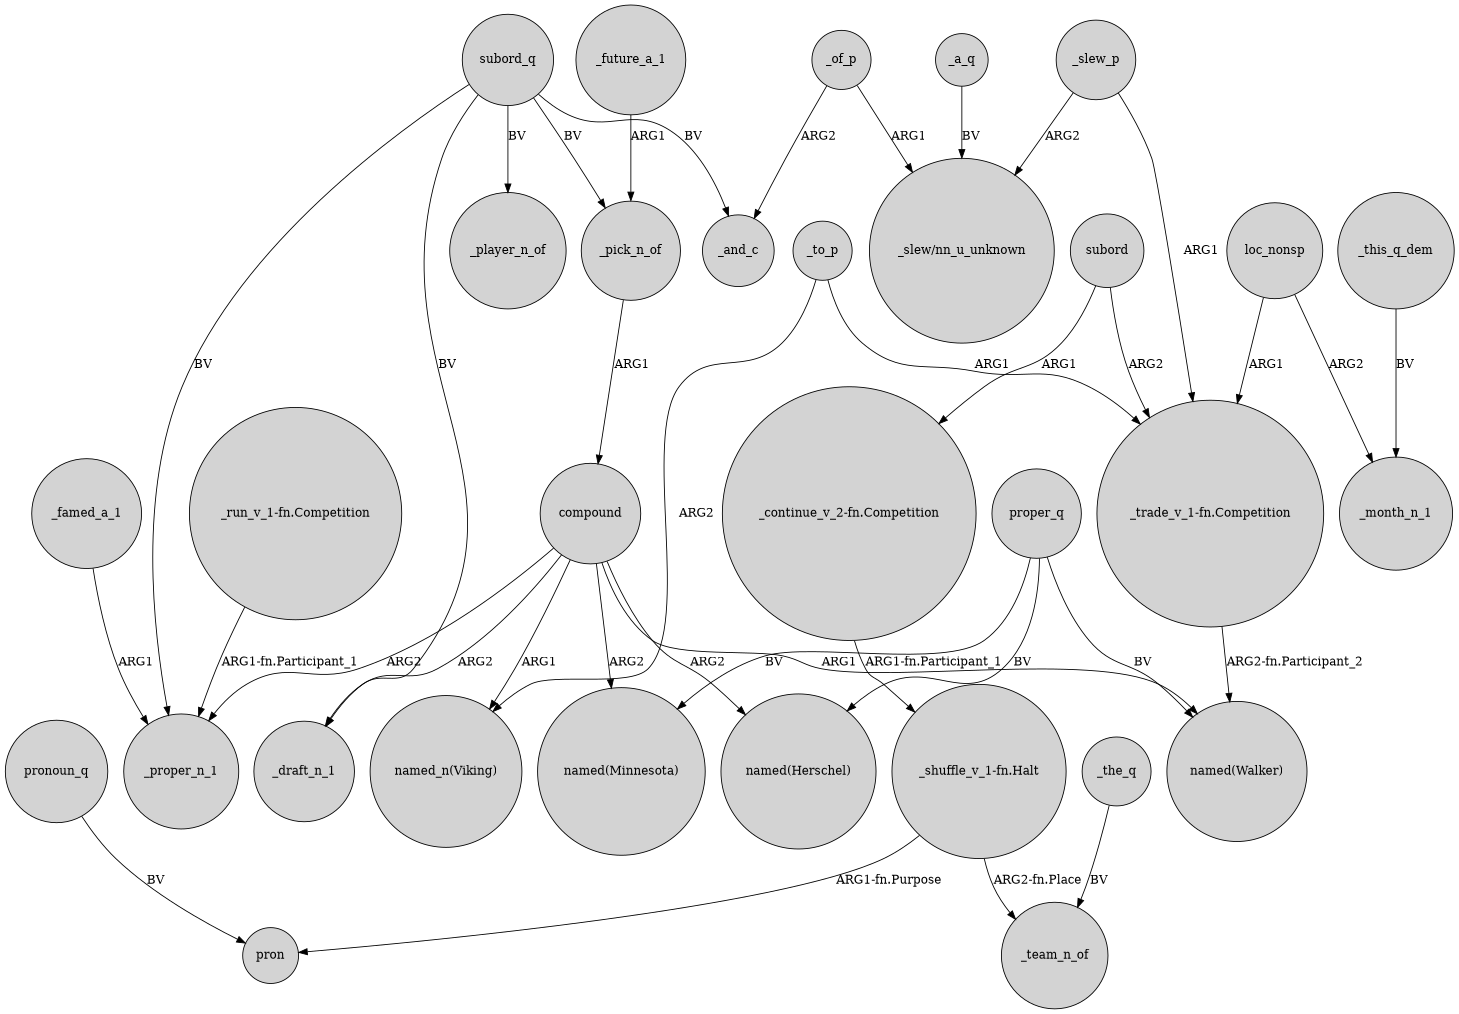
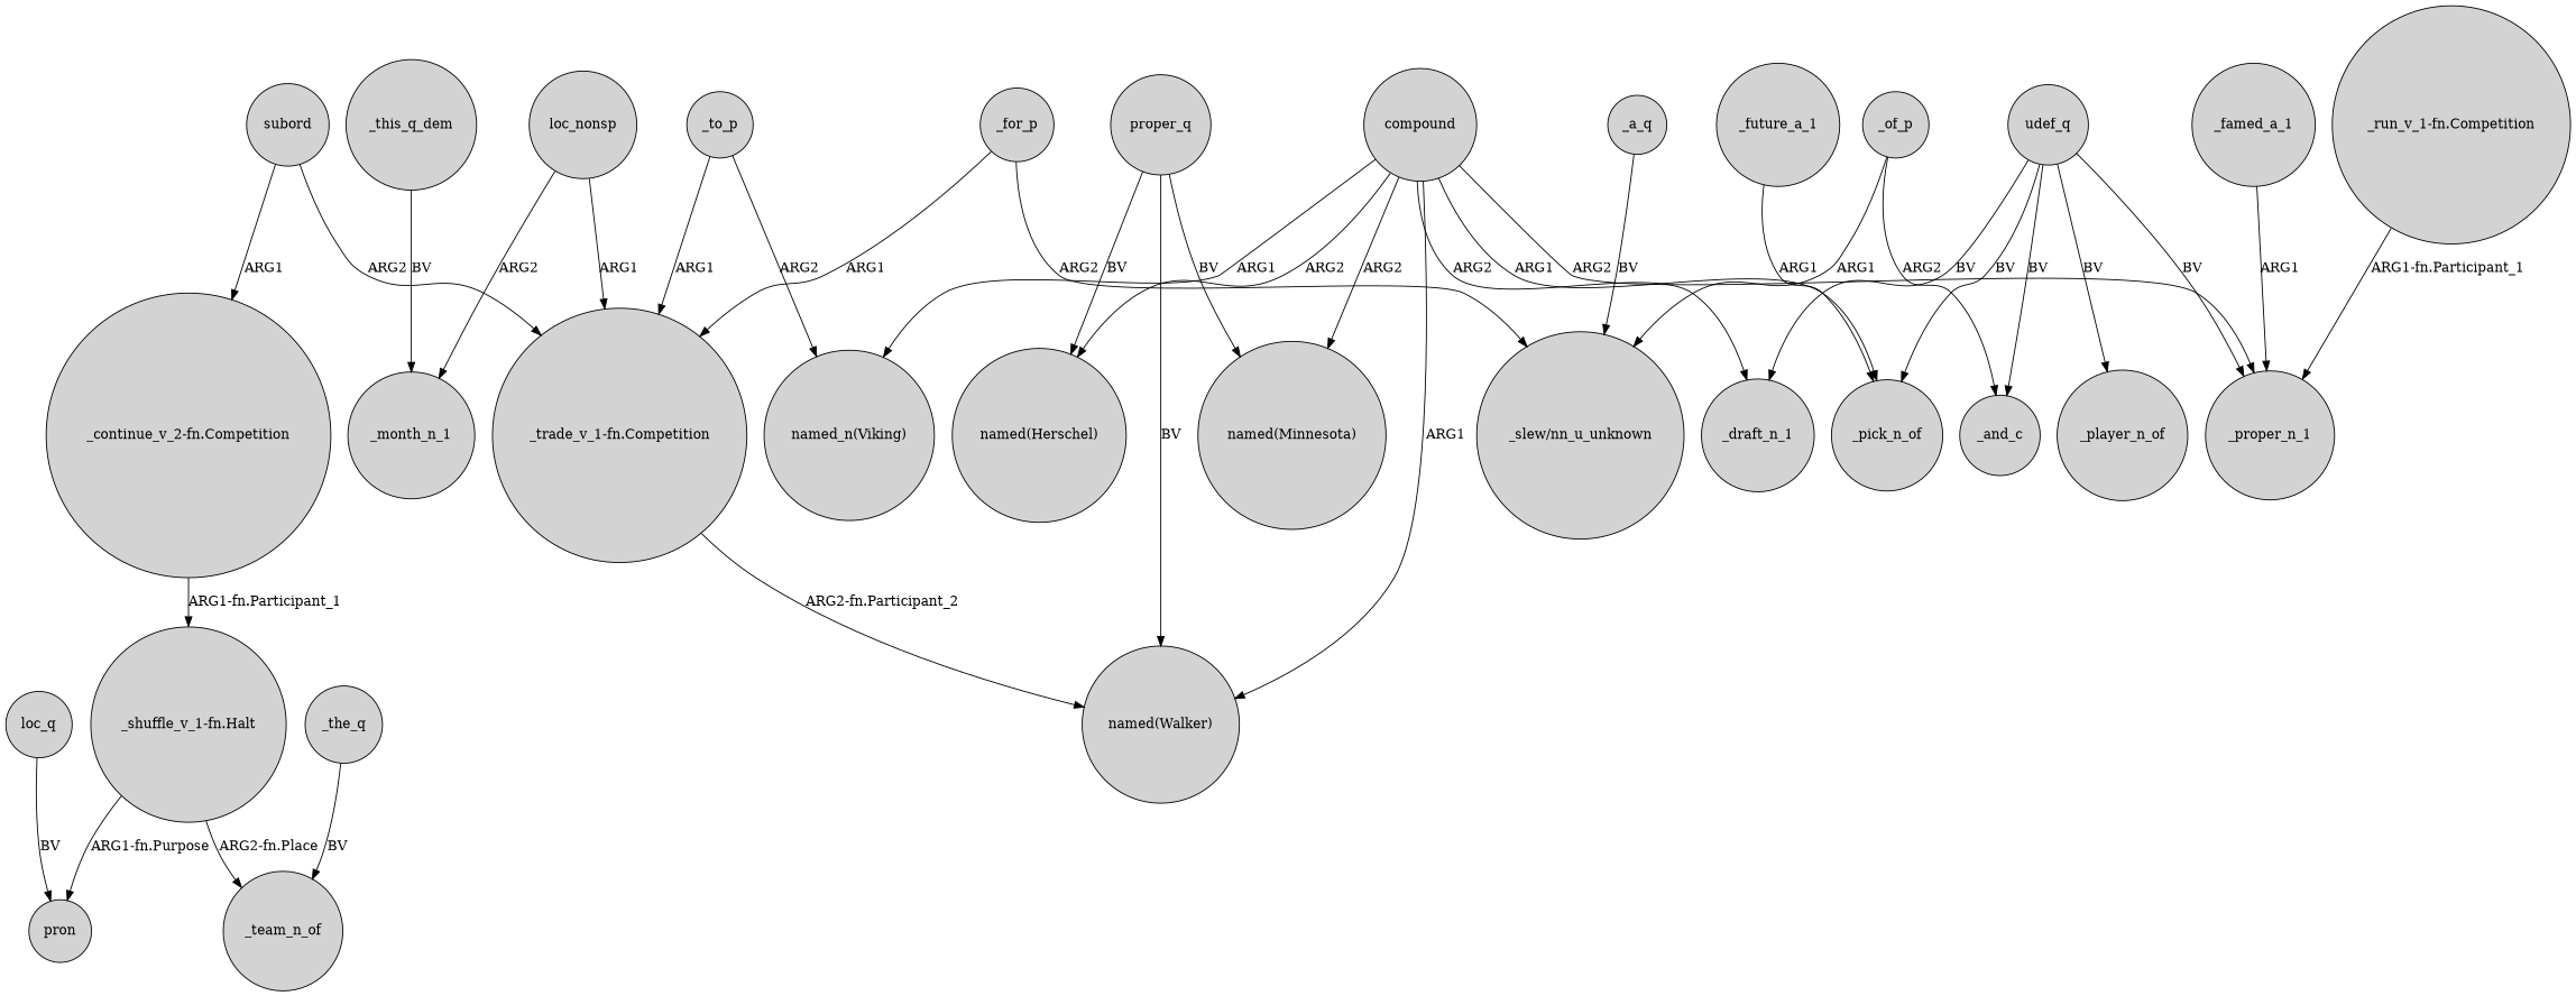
  digraph {
    node [shape=circle style=filled]
    "_shuffle_v_1-fn.Halt"
    pron
    _team_n_of
-   udef_q [label=subord_q]
+   udef_q
    _pick_n_of
    _and_c
    n7 [label=_proper_n_1]
    _player_n_of
    _draft_n_1
    _a_q
    "_slew/nn_u_unknown"
    compound
    "named_n(Viking)"
    "named(Walker)"
    "named(Herschel)"
    "named(Minnesota)"
    _of_p
    loc_nonsp
    "_trade_v_1-fn.Competition"
    _month_n_1
    _to_p
-   _for_p [label=_slew_p]
+   _for_p
    subord
    "_continue_v_2-fn.Competition"
    _famed_a_1
-   pronoun_q
+   pronoun_q [label=loc_q]
    _the_q
    proper_q
    _this_q_dem
    _future_a_1
    "_run_v_1-fn.Competition"
    "_shuffle_v_1-fn.Halt" -> pron [label="ARG1-fn.Purpose"]
    "_shuffle_v_1-fn.Halt" -> _team_n_of [label="ARG2-fn.Place"]
    udef_q -> _pick_n_of [label=BV]
    udef_q -> _and_c [label=BV]
    udef_q -> n7 [label=BV]
    udef_q -> _player_n_of [label=BV]
    udef_q -> _draft_n_1 [label=BV]
    _a_q -> "_slew/nn_u_unknown" [label=BV]
-   _pick_n_of -> compound [label=ARG1]
+   compound -> _pick_n_of [label=ARG1]
    compound -> n7 [label=ARG2]
    compound -> _draft_n_1 [label=ARG2]
    compound -> "named_n(Viking)" [label=ARG1]
    compound -> "named(Walker)" [label=ARG1]
    compound -> "named(Herschel)" [label=ARG2]
    compound -> "named(Minnesota)" [label=ARG2]
    _of_p -> _and_c [label=ARG2]
    _of_p -> "_slew/nn_u_unknown" [label=ARG1]
    loc_nonsp -> "_trade_v_1-fn.Competition" [label=ARG1]
    loc_nonsp -> _month_n_1 [label=ARG2]
    "_trade_v_1-fn.Competition" -> "named(Walker)" [label="ARG2-fn.Participant_2"]
    _to_p -> "named_n(Viking)" [label=ARG2]
    _to_p -> "_trade_v_1-fn.Competition" [label=ARG1]
    _for_p -> "_slew/nn_u_unknown" [label=ARG2]
    _for_p -> "_trade_v_1-fn.Competition" [label=ARG1]
    subord -> "_trade_v_1-fn.Competition" [label=ARG2]
    subord -> "_continue_v_2-fn.Competition" [label=ARG1]
    "_continue_v_2-fn.Competition" -> "_shuffle_v_1-fn.Halt" [label="ARG1-fn.Participant_1"]
    _famed_a_1 -> n7 [label=ARG1]
    pronoun_q -> pron [label=BV]
    _the_q -> _team_n_of [label=BV]
    proper_q -> "named(Walker)" [label=BV]
    proper_q -> "named(Herschel)" [label=BV]
    proper_q -> "named(Minnesota)" [label=BV]
    _this_q_dem -> _month_n_1 [label=BV]
    _future_a_1 -> _pick_n_of [label=ARG1]
    "_run_v_1-fn.Competition" -> n7 [label="ARG1-fn.Participant_1"]
  }
